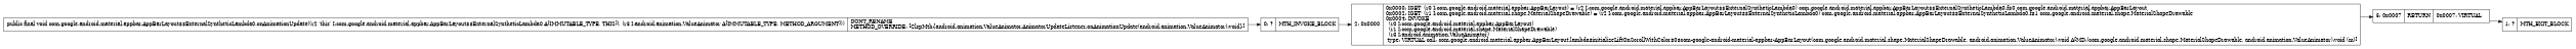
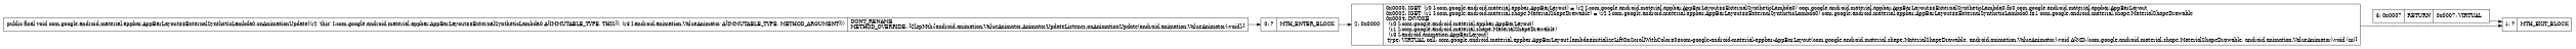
  digraph {
    rankdir=LR
    node [shape=record]
-   n1 [label="{0\:\ ?|MTH_INVOKE_BLOCK\l}"]
-   n2 [label="{2\:\ 0x0000|0x0000: IGET  (r0 I:com.google.android.material.appbar.AppBarLayout) = (r2 I:com.google.android.material.appbar.AppBarLayout$$ExternalSyntheticLambda0) com.google.android.material.appbar.AppBarLayout$$ExternalSyntheticLambda0.f$0 com.google.android.material.appbar.AppBarLayout \l0x0002: IGET  (r1 I:com.google.android.material.shape.MaterialShapeDrawable) = (r2 I:com.google.android.material.appbar.AppBarLayout$$ExternalSyntheticLambda0) com.google.android.material.appbar.AppBarLayout$$ExternalSyntheticLambda0.f$1 com.google.android.material.shape.MaterialShapeDrawable \l0x0004: INVOKE  \l  (r0 I:com.google.android.material.appbar.AppBarLayout)\l  (r1 I:com.google.android.material.shape.MaterialShapeDrawable)\l  (r3 I:android.animation.ValueAnimator)\l type: VIRTUAL call: com.google.android.material.appbar.AppBarLayout.lambda$initializeLiftOnScrollWithColor$0$com\-google\-android\-material\-appbar\-AppBarLayout(com.google.android.material.shape.MaterialShapeDrawable, android.animation.ValueAnimator):void A[MD:(com.google.android.material.shape.MaterialShapeDrawable, android.animation.ValueAnimator):void (m)]\l}"]
+   n1 [label="{0\:\ ?|MTH_ENTER_BLOCK\l}"]
+   n2 [label="{2\:\ 0x0000|0x0000: IGET  (r0 I:com.google.android.material.appbar.AppBarLayout) = (r2 I:com.google.android.material.appbar.AppBarLayout$$ExternalSyntheticLambda0) com.google.android.material.appbar.AppBarLayout$$ExternalSyntheticLambda0.f$0 com.google.android.material.appbar.AppBarLayout \l0x0002: IGET  (r1 I:com.google.android.material.shape.MaterialShapeDrawable) = (r2 I:com.google.android.material.appbar.AppBarLayout$$ExternalSyntheticLambda0) com.google.android.material.appbar.AppBarLayout$$ExternalSyntheticLambda0.f$1 com.google.android.material.shape.MaterialShapeDrawable \l0x0004: INVOKE  \l  (r0 I:com.google.android.material.appbar.AppBarLayout)\l  (r1 I:com.google.android.material.shape.MaterialShapeDrawable)\l  (r3 I:android.animation.AppBarLayout)\l type: VIRTUAL call: com.google.android.material.appbar.AppBarLayout.lambda$initializeLiftOnScrollWithColor$0$com\-google\-android\-material\-appbar\-AppBarLayout(com.google.android.material.shape.MaterialShapeDrawable, android.animation.ValueAnimator):void A[MD:(com.google.android.material.shape.MaterialShapeDrawable, android.animation.ValueAnimator):void (m)]\l}"]
    n3 [label="{3\:\ 0x0007|RETURN\l|0x0007: VIRTUAL   \l}"]
    n4 [label="{1\:\ ?|MTH_EXIT_BLOCK\l}"]
    n5 [label="{public final void com.google.android.material.appbar.AppBarLayout$$ExternalSyntheticLambda0.onAnimationUpdate((r2 'this' I:com.google.android.material.appbar.AppBarLayout$$ExternalSyntheticLambda0 A[IMMUTABLE_TYPE, THIS]), (r3 I:android.animation.ValueAnimator A[IMMUTABLE_TYPE, METHOD_ARGUMENT]))  | DONT_RENAME\lMETHOD_OVERRIDE: [ClspMth\{android.animation.ValueAnimator.AnimatorUpdateListener.onAnimationUpdate(android.animation.ValueAnimator):void\}]\l}"]
    n1 -> n2
-   n2 -> n3
+   n2 -> n4
    n3 -> n4
    n5 -> n1
  }
